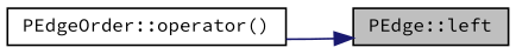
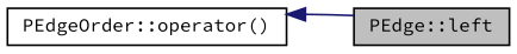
  digraph {
    rankdir=RL
    fontname="Source Code Pro"
    node [color=black fontname="Source Code Pro" fontsize=10 shape=record style=filled]
    n1 [fillcolor=grey75 fontcolor=black height=0.2 label="PEdge::left" width=0.4]
    n2 [fillcolor=white height=0.2 label="PEdgeOrder::operator()" width=0.4]
-   n1 -> n2 [color=midnightblue dir=back fontname="Source Code Pro" fontsize=10 labelfontname=Helvetica labelfontsize=10 style=solid]
+   n2 -> n1 [color=midnightblue dir=back fontname="Source Code Pro" fontsize=10 labelfontname=Helvetica labelfontsize=10 style=solid]
  }
